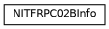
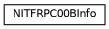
  digraph {
    rankdir=LR
-   n1 [color=black fillcolor=white fontname=Helvetica fontsize=10 height=0.2 label=NITFRPC02BInfo shape=record style=filled width=0.4]
+   n1 [color=black fillcolor=white fontname=Helvetica fontsize=10 height=0.2 label=NITFRPC00BInfo shape=record style=filled width=0.4]
  }
